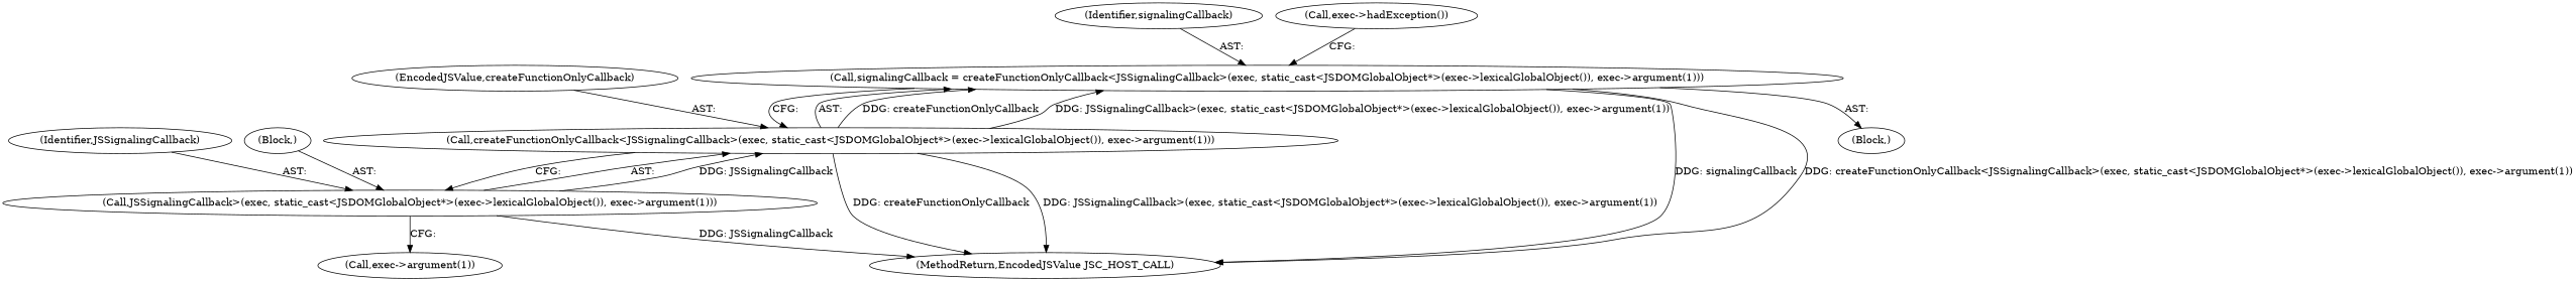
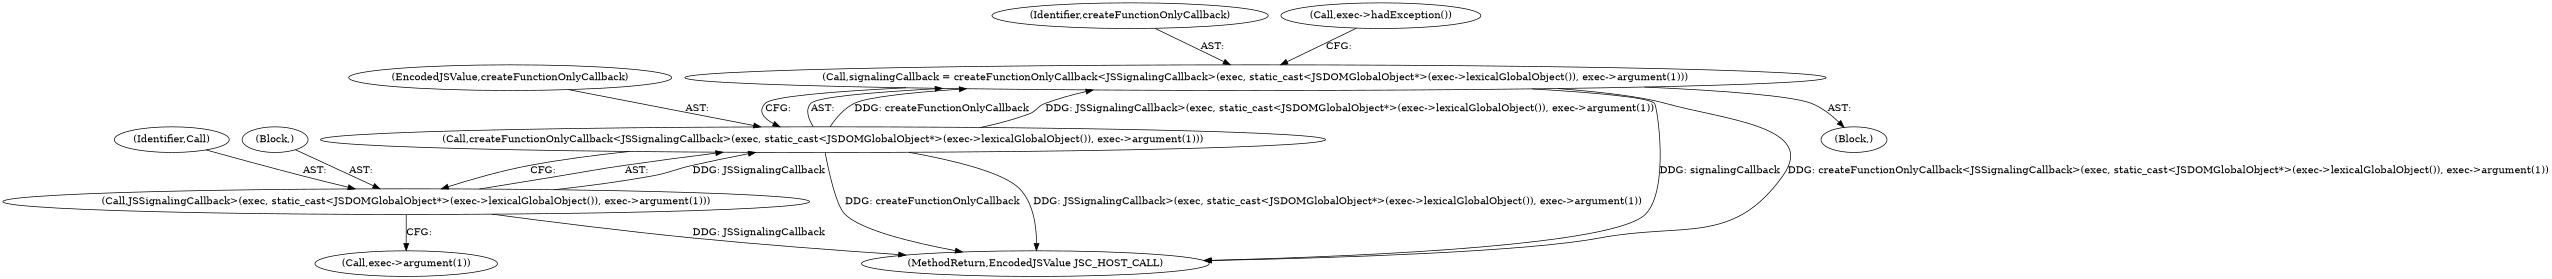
  digraph {
    n1 [label="(Call,signalingCallback = createFunctionOnlyCallback<JSSignalingCallback>(exec, static_cast<JSDOMGlobalObject*>(exec->lexicalGlobalObject()), exec->argument(1)))"]
    n2 [label="(Call,createFunctionOnlyCallback<JSSignalingCallback>(exec, static_cast<JSDOMGlobalObject*>(exec->lexicalGlobalObject()), exec->argument(1)))"]
    n3 [label="(MethodReturn,EncodedJSValue JSC_HOST_CALL)"]
    n4 [label="(Block,)"]
    n5 [label="(Call,JSSignalingCallback>(exec, static_cast<JSDOMGlobalObject*>(exec->lexicalGlobalObject()), exec->argument(1)))"]
    n6 [label="(Call,exec->argument(1))"]
-   n7 [label="(Identifier,signalingCallback)"]
-   n8 [label="(Identifier,JSSignalingCallback)"]
+   n7 [label="(Identifier,createFunctionOnlyCallback)"]
+   n8 [label="(Identifier,Call)"]
    n9 [label="(Block,)"]
    n10 [label="(EncodedJSValue,createFunctionOnlyCallback)"]
    n11 [label="(Call,exec->hadException())"]
    n1 -> n2 [label="CFG: "]
    n1 -> n3 [label="DDG: signalingCallback"]
    n1 -> n3 [label="DDG: createFunctionOnlyCallback<JSSignalingCallback>(exec, static_cast<JSDOMGlobalObject*>(exec->lexicalGlobalObject()), exec->argument(1))"]
    n1 -> n4 [label="AST: "]
    n2 -> n1 [label="AST: "]
    n2 -> n1 [label="DDG: createFunctionOnlyCallback"]
    n2 -> n1 [label="DDG: JSSignalingCallback>(exec, static_cast<JSDOMGlobalObject*>(exec->lexicalGlobalObject()), exec->argument(1))"]
    n2 -> n3 [label="DDG: createFunctionOnlyCallback"]
    n2 -> n3 [label="DDG: JSSignalingCallback>(exec, static_cast<JSDOMGlobalObject*>(exec->lexicalGlobalObject()), exec->argument(1))"]
    n2 -> n5 [label="CFG: "]
    n5 -> n2 [label="AST: "]
    n5 -> n2 [label="DDG: JSSignalingCallback"]
    n5 -> n3 [label="DDG: JSSignalingCallback"]
    n5 -> n6 [label="CFG: "]
    n7 -> n1 [label="AST: "]
    n8 -> n5 [label="AST: "]
    n9 -> n5 [label="AST: "]
    n10 -> n2 [label="AST: "]
    n11 -> n1 [label="CFG: "]
  }
